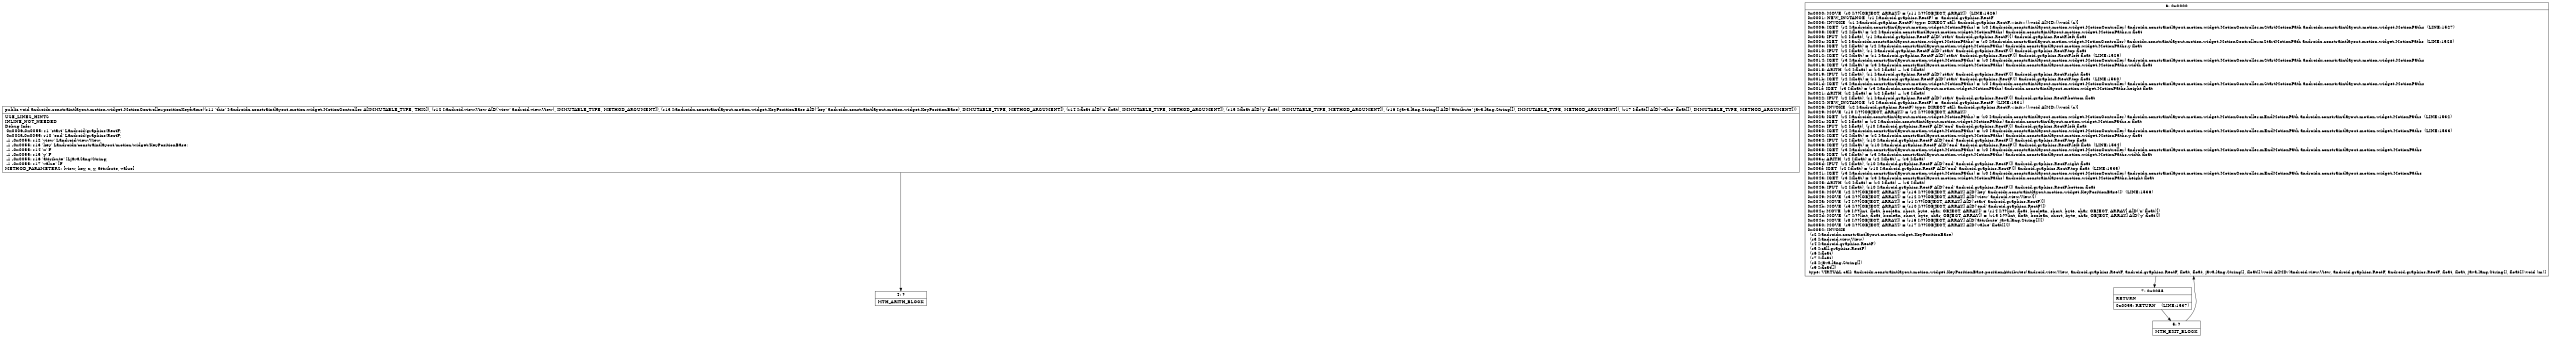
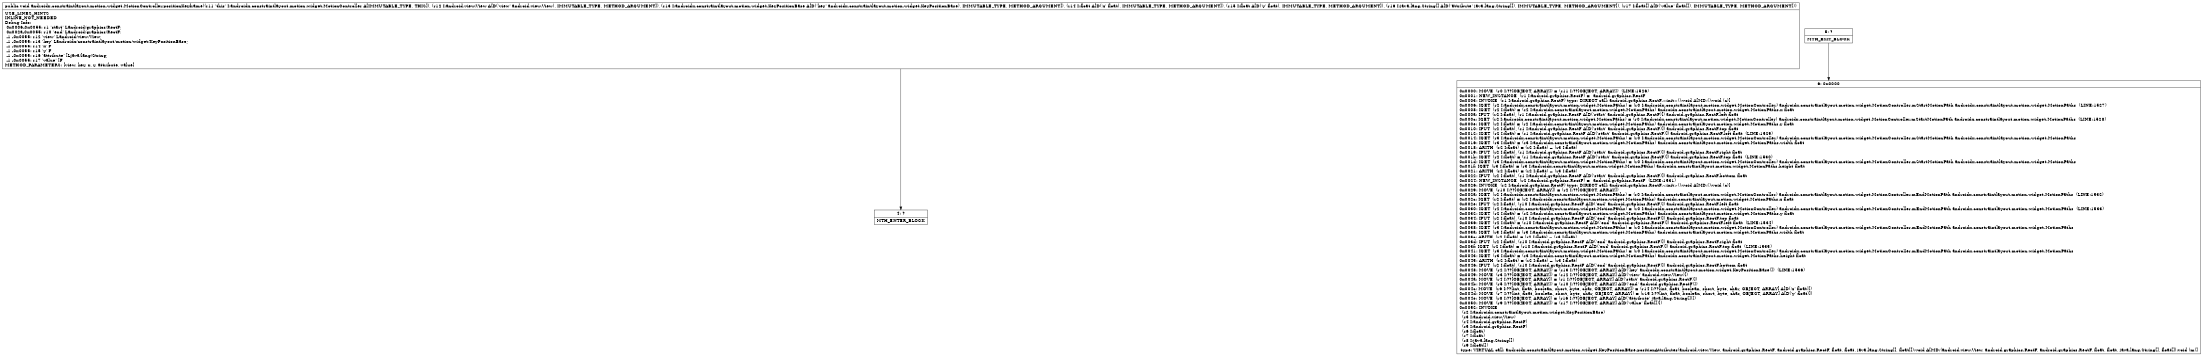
  digraph {
    node [shape=record]
-   n1 [label="{4\:\ ?|MTH_ARITH_BLOCK\l}"]
-   n2 [label="{6\:\ 0x0000|0x0000: MOVE  (r0 I:??[OBJECT, ARRAY]) = (r11 I:??[OBJECT, ARRAY])  (LINE:1526)\l0x0001: NEW_INSTANCE  (r1 I:android.graphics.RectF) =  android.graphics.RectF \l0x0003: INVOKE  (r1 I:android.graphics.RectF) type: DIRECT call: android.graphics.RectF.\<init\>():void A[MD:():void (c)]\l0x0006: IGET  (r2 I:androidx.constraintlayout.motion.widget.MotionPaths) = (r0 I:androidx.constraintlayout.motion.widget.MotionController) androidx.constraintlayout.motion.widget.MotionController.mStartMotionPath androidx.constraintlayout.motion.widget.MotionPaths  (LINE:1527)\l0x0008: IGET  (r2 I:float) = (r2 I:androidx.constraintlayout.motion.widget.MotionPaths) androidx.constraintlayout.motion.widget.MotionPaths.x float \l0x000a: IPUT  (r2 I:float), (r1 I:android.graphics.RectF A[D('start' android.graphics.RectF)]) android.graphics.RectF.left float \l0x000c: IGET  (r2 I:androidx.constraintlayout.motion.widget.MotionPaths) = (r0 I:androidx.constraintlayout.motion.widget.MotionController) androidx.constraintlayout.motion.widget.MotionController.mStartMotionPath androidx.constraintlayout.motion.widget.MotionPaths  (LINE:1528)\l0x000e: IGET  (r2 I:float) = (r2 I:androidx.constraintlayout.motion.widget.MotionPaths) androidx.constraintlayout.motion.widget.MotionPaths.y float \l0x0010: IPUT  (r2 I:float), (r1 I:android.graphics.RectF A[D('start' android.graphics.RectF)]) android.graphics.RectF.top float \l0x0012: IGET  (r2 I:float) = (r1 I:android.graphics.RectF A[D('start' android.graphics.RectF)]) android.graphics.RectF.left float  (LINE:1529)\l0x0014: IGET  (r3 I:androidx.constraintlayout.motion.widget.MotionPaths) = (r0 I:androidx.constraintlayout.motion.widget.MotionController) androidx.constraintlayout.motion.widget.MotionController.mStartMotionPath androidx.constraintlayout.motion.widget.MotionPaths \l0x0016: IGET  (r3 I:float) = (r3 I:androidx.constraintlayout.motion.widget.MotionPaths) androidx.constraintlayout.motion.widget.MotionPaths.width float \l0x0018: ARITH  (r2 I:float) = (r2 I:float) + (r3 I:float) \l0x0019: IPUT  (r2 I:float), (r1 I:android.graphics.RectF A[D('start' android.graphics.RectF)]) android.graphics.RectF.right float \l0x001b: IGET  (r2 I:float) = (r1 I:android.graphics.RectF A[D('start' android.graphics.RectF)]) android.graphics.RectF.top float  (LINE:1530)\l0x001d: IGET  (r3 I:androidx.constraintlayout.motion.widget.MotionPaths) = (r0 I:androidx.constraintlayout.motion.widget.MotionController) androidx.constraintlayout.motion.widget.MotionController.mStartMotionPath androidx.constraintlayout.motion.widget.MotionPaths \l0x001f: IGET  (r3 I:float) = (r3 I:androidx.constraintlayout.motion.widget.MotionPaths) androidx.constraintlayout.motion.widget.MotionPaths.height float \l0x0021: ARITH  (r2 I:float) = (r2 I:float) + (r3 I:float) \l0x0022: IPUT  (r2 I:float), (r1 I:android.graphics.RectF A[D('start' android.graphics.RectF)]) android.graphics.RectF.bottom float \l0x0024: NEW_INSTANCE  (r2 I:android.graphics.RectF) =  android.graphics.RectF  (LINE:1531)\l0x0026: INVOKE  (r2 I:android.graphics.RectF) type: DIRECT call: android.graphics.RectF.\<init\>():void A[MD:():void (c)]\l0x0029: MOVE  (r10 I:??[OBJECT, ARRAY]) = (r2 I:??[OBJECT, ARRAY]) \l0x002a: IGET  (r2 I:androidx.constraintlayout.motion.widget.MotionPaths) = (r0 I:androidx.constraintlayout.motion.widget.MotionController) androidx.constraintlayout.motion.widget.MotionController.mEndMotionPath androidx.constraintlayout.motion.widget.MotionPaths  (LINE:1532)\l0x002c: IGET  (r2 I:float) = (r2 I:androidx.constraintlayout.motion.widget.MotionPaths) androidx.constraintlayout.motion.widget.MotionPaths.x float \l0x002e: IPUT  (r2 I:float), (r10 I:android.graphics.RectF A[D('end' android.graphics.RectF)]) android.graphics.RectF.left float \l0x0030: IGET  (r2 I:androidx.constraintlayout.motion.widget.MotionPaths) = (r0 I:androidx.constraintlayout.motion.widget.MotionController) androidx.constraintlayout.motion.widget.MotionController.mEndMotionPath androidx.constraintlayout.motion.widget.MotionPaths  (LINE:1533)\l0x0032: IGET  (r2 I:float) = (r2 I:androidx.constraintlayout.motion.widget.MotionPaths) androidx.constraintlayout.motion.widget.MotionPaths.y float \l0x0034: IPUT  (r2 I:float), (r10 I:android.graphics.RectF A[D('end' android.graphics.RectF)]) android.graphics.RectF.top float \l0x0036: IGET  (r2 I:float) = (r10 I:android.graphics.RectF A[D('end' android.graphics.RectF)]) android.graphics.RectF.left float  (LINE:1534)\l0x0038: IGET  (r3 I:androidx.constraintlayout.motion.widget.MotionPaths) = (r0 I:androidx.constraintlayout.motion.widget.MotionController) androidx.constraintlayout.motion.widget.MotionController.mEndMotionPath androidx.constraintlayout.motion.widget.MotionPaths \l0x003a: IGET  (r3 I:float) = (r3 I:androidx.constraintlayout.motion.widget.MotionPaths) androidx.constraintlayout.motion.widget.MotionPaths.width float \l0x003c: ARITH  (r2 I:float) = (r2 I:float) + (r3 I:float) \l0x003d: IPUT  (r2 I:float), (r10 I:android.graphics.RectF A[D('end' android.graphics.RectF)]) android.graphics.RectF.right float \l0x003f: IGET  (r2 I:float) = (r10 I:android.graphics.RectF A[D('end' android.graphics.RectF)]) android.graphics.RectF.top float  (LINE:1535)\l0x0041: IGET  (r3 I:androidx.constraintlayout.motion.widget.MotionPaths) = (r0 I:androidx.constraintlayout.motion.widget.MotionController) androidx.constraintlayout.motion.widget.MotionController.mEndMotionPath androidx.constraintlayout.motion.widget.MotionPaths \l0x0043: IGET  (r3 I:float) = (r3 I:androidx.constraintlayout.motion.widget.MotionPaths) androidx.constraintlayout.motion.widget.MotionPaths.height float \l0x0045: ARITH  (r2 I:float) = (r2 I:float) + (r3 I:float) \l0x0046: IPUT  (r2 I:float), (r10 I:android.graphics.RectF A[D('end' android.graphics.RectF)]) android.graphics.RectF.bottom float \l0x0048: MOVE  (r2 I:??[OBJECT, ARRAY]) = (r13 I:??[OBJECT, ARRAY] A[D('key' androidx.constraintlayout.motion.widget.KeyPositionBase)])  (LINE:1536)\l0x0049: MOVE  (r3 I:??[OBJECT, ARRAY]) = (r12 I:??[OBJECT, ARRAY] A[D('view' android.view.View)]) \l0x004a: MOVE  (r4 I:??[OBJECT, ARRAY]) = (r1 I:??[OBJECT, ARRAY] A[D('start' android.graphics.RectF)]) \l0x004b: MOVE  (r5 I:??[OBJECT, ARRAY]) = (r10 I:??[OBJECT, ARRAY] A[D('end' android.graphics.RectF)]) \l0x004c: MOVE  (r6 I:??[int, float, boolean, short, byte, char, OBJECT, ARRAY]) = (r14 I:??[int, float, boolean, short, byte, char, OBJECT, ARRAY] A[D('x' float)]) \l0x004d: MOVE  (r7 I:??[int, float, boolean, short, byte, char, OBJECT, ARRAY]) = (r15 I:??[int, float, boolean, short, byte, char, OBJECT, ARRAY] A[D('y' float)]) \l0x004e: MOVE  (r8 I:??[OBJECT, ARRAY]) = (r16 I:??[OBJECT, ARRAY] A[D('attribute' java.lang.String[])]) \l0x0050: MOVE  (r9 I:??[OBJECT, ARRAY]) = (r17 I:??[OBJECT, ARRAY] A[D('value' float[])]) \l0x0052: INVOKE  \l  (r2 I:androidx.constraintlayout.motion.widget.KeyPositionBase)\l  (r3 I:android.view.View)\l  (r4 I:android.graphics.RectF)\l  (r5 I:call.graphics.RectF)\l  (r6 I:float)\l  (r7 I:float)\l  (r8 I:java.lang.String[])\l  (r9 I:float[])\l type: VIRTUAL call: androidx.constraintlayout.motion.widget.KeyPositionBase.positionAttributes(android.view.View, android.graphics.RectF, android.graphics.RectF, float, float, java.lang.String[], float[]):void A[MD:(android.view.View, android.graphics.RectF, android.graphics.RectF, float, float, java.lang.String[], float[]):void (m)]\l}"]
-   n3 [label="{7\:\ 0x0055|RETURN\l|0x0055: RETURN    (LINE:1537)\l}"]
+   n1 [label="{4\:\ ?|MTH_ENTER_BLOCK\l}"]
+   n2 [label="{6\:\ 0x0000|0x0000: MOVE  (r0 I:??[OBJECT, ARRAY]) = (r11 I:??[OBJECT, ARRAY])  (LINE:1526)\l0x0001: NEW_INSTANCE  (r1 I:android.graphics.RectF) =  android.graphics.RectF \l0x0003: INVOKE  (r1 I:android.graphics.RectF) type: DIRECT call: android.graphics.RectF.\<init\>():void A[MD:():void (c)]\l0x0006: IGET  (r2 I:androidx.constraintlayout.motion.widget.MotionPaths) = (r0 I:androidx.constraintlayout.motion.widget.MotionController) androidx.constraintlayout.motion.widget.MotionController.mStartMotionPath androidx.constraintlayout.motion.widget.MotionPaths  (LINE:1527)\l0x0008: IGET  (r2 I:float) = (r2 I:androidx.constraintlayout.motion.widget.MotionPaths) androidx.constraintlayout.motion.widget.MotionPaths.x float \l0x000a: IPUT  (r2 I:float), (r1 I:android.graphics.RectF A[D('start' android.graphics.RectF)]) android.graphics.RectF.left float \l0x000c: IGET  (r2 I:androidx.constraintlayout.motion.widget.MotionPaths) = (r0 I:androidx.constraintlayout.motion.widget.MotionController) androidx.constraintlayout.motion.widget.MotionController.mStartMotionPath androidx.constraintlayout.motion.widget.MotionPaths  (LINE:1528)\l0x000e: IGET  (r2 I:float) = (r2 I:androidx.constraintlayout.motion.widget.MotionPaths) androidx.constraintlayout.motion.widget.MotionPaths.y float \l0x0010: IPUT  (r2 I:float), (r1 I:android.graphics.RectF A[D('start' android.graphics.RectF)]) android.graphics.RectF.top float \l0x0012: IGET  (r2 I:float) = (r1 I:android.graphics.RectF A[D('start' android.graphics.RectF)]) android.graphics.RectF.left float  (LINE:1529)\l0x0014: IGET  (r3 I:androidx.constraintlayout.motion.widget.MotionPaths) = (r0 I:androidx.constraintlayout.motion.widget.MotionController) androidx.constraintlayout.motion.widget.MotionController.mStartMotionPath androidx.constraintlayout.motion.widget.MotionPaths \l0x0016: IGET  (r3 I:float) = (r3 I:androidx.constraintlayout.motion.widget.MotionPaths) androidx.constraintlayout.motion.widget.MotionPaths.width float \l0x0018: ARITH  (r2 I:float) = (r2 I:float) + (r3 I:float) \l0x0019: IPUT  (r2 I:float), (r1 I:android.graphics.RectF A[D('start' android.graphics.RectF)]) android.graphics.RectF.right float \l0x001b: IGET  (r2 I:float) = (r1 I:android.graphics.RectF A[D('start' android.graphics.RectF)]) android.graphics.RectF.top float  (LINE:1530)\l0x001d: IGET  (r3 I:androidx.constraintlayout.motion.widget.MotionPaths) = (r0 I:androidx.constraintlayout.motion.widget.MotionController) androidx.constraintlayout.motion.widget.MotionController.mStartMotionPath androidx.constraintlayout.motion.widget.MotionPaths \l0x001f: IGET  (r3 I:float) = (r3 I:androidx.constraintlayout.motion.widget.MotionPaths) androidx.constraintlayout.motion.widget.MotionPaths.height float \l0x0021: ARITH  (r2 I:float) = (r2 I:float) + (r3 I:float) \l0x0022: IPUT  (r2 I:float), (r1 I:android.graphics.RectF A[D('start' android.graphics.RectF)]) android.graphics.RectF.bottom float \l0x0024: NEW_INSTANCE  (r2 I:android.graphics.RectF) =  android.graphics.RectF  (LINE:1531)\l0x0026: INVOKE  (r2 I:android.graphics.RectF) type: DIRECT call: android.graphics.RectF.\<init\>():void A[MD:():void (c)]\l0x0029: MOVE  (r10 I:??[OBJECT, ARRAY]) = (r2 I:??[OBJECT, ARRAY]) \l0x002a: IGET  (r2 I:androidx.constraintlayout.motion.widget.MotionPaths) = (r0 I:androidx.constraintlayout.motion.widget.MotionController) androidx.constraintlayout.motion.widget.MotionController.mEndMotionPath androidx.constraintlayout.motion.widget.MotionPaths  (LINE:1532)\l0x002c: IGET  (r2 I:float) = (r2 I:androidx.constraintlayout.motion.widget.MotionPaths) androidx.constraintlayout.motion.widget.MotionPaths.x float \l0x002e: IPUT  (r2 I:float), (r10 I:android.graphics.RectF A[D('end' android.graphics.RectF)]) android.graphics.RectF.left float \l0x0030: IGET  (r2 I:androidx.constraintlayout.motion.widget.MotionPaths) = (r0 I:androidx.constraintlayout.motion.widget.MotionController) androidx.constraintlayout.motion.widget.MotionController.mEndMotionPath androidx.constraintlayout.motion.widget.MotionPaths  (LINE:1533)\l0x0032: IGET  (r2 I:float) = (r2 I:androidx.constraintlayout.motion.widget.MotionPaths) androidx.constraintlayout.motion.widget.MotionPaths.y float \l0x0034: IPUT  (r2 I:float), (r10 I:android.graphics.RectF A[D('end' android.graphics.RectF)]) android.graphics.RectF.top float \l0x0036: IGET  (r2 I:float) = (r10 I:android.graphics.RectF A[D('end' android.graphics.RectF)]) android.graphics.RectF.left float  (LINE:1534)\l0x0038: IGET  (r3 I:androidx.constraintlayout.motion.widget.MotionPaths) = (r0 I:androidx.constraintlayout.motion.widget.MotionController) androidx.constraintlayout.motion.widget.MotionController.mEndMotionPath androidx.constraintlayout.motion.widget.MotionPaths \l0x003a: IGET  (r3 I:float) = (r3 I:androidx.constraintlayout.motion.widget.MotionPaths) androidx.constraintlayout.motion.widget.MotionPaths.width float \l0x003c: ARITH  (r2 I:float) = (r2 I:float) + (r3 I:float) \l0x003d: IPUT  (r2 I:float), (r10 I:android.graphics.RectF A[D('end' android.graphics.RectF)]) android.graphics.RectF.right float \l0x003f: IGET  (r2 I:float) = (r10 I:android.graphics.RectF A[D('end' android.graphics.RectF)]) android.graphics.RectF.top float  (LINE:1535)\l0x0041: IGET  (r3 I:androidx.constraintlayout.motion.widget.MotionPaths) = (r0 I:androidx.constraintlayout.motion.widget.MotionController) androidx.constraintlayout.motion.widget.MotionController.mEndMotionPath androidx.constraintlayout.motion.widget.MotionPaths \l0x0043: IGET  (r3 I:float) = (r3 I:androidx.constraintlayout.motion.widget.MotionPaths) androidx.constraintlayout.motion.widget.MotionPaths.height float \l0x0045: ARITH  (r2 I:float) = (r2 I:float) + (r3 I:float) \l0x0046: IPUT  (r2 I:float), (r10 I:android.graphics.RectF A[D('end' android.graphics.RectF)]) android.graphics.RectF.bottom float \l0x0048: MOVE  (r2 I:??[OBJECT, ARRAY]) = (r13 I:??[OBJECT, ARRAY] A[D('key' androidx.constraintlayout.motion.widget.KeyPositionBase)])  (LINE:1536)\l0x0049: MOVE  (r3 I:??[OBJECT, ARRAY]) = (r12 I:??[OBJECT, ARRAY] A[D('view' android.view.View)]) \l0x004a: MOVE  (r4 I:??[OBJECT, ARRAY]) = (r1 I:??[OBJECT, ARRAY] A[D('start' android.graphics.RectF)]) \l0x004b: MOVE  (r5 I:??[OBJECT, ARRAY]) = (r10 I:??[OBJECT, ARRAY] A[D('end' android.graphics.RectF)]) \l0x004c: MOVE  (r6 I:??[int, float, boolean, short, byte, char, OBJECT, ARRAY]) = (r14 I:??[int, float, boolean, short, byte, char, OBJECT, ARRAY] A[D('x' float)]) \l0x004d: MOVE  (r7 I:??[int, float, boolean, short, byte, char, OBJECT, ARRAY]) = (r15 I:??[int, float, boolean, short, byte, char, OBJECT, ARRAY] A[D('y' float)]) \l0x004e: MOVE  (r8 I:??[OBJECT, ARRAY]) = (r16 I:??[OBJECT, ARRAY] A[D('attribute' java.lang.String[])]) \l0x0050: MOVE  (r9 I:??[OBJECT, ARRAY]) = (r17 I:??[OBJECT, ARRAY] A[D('value' float[])]) \l0x0052: INVOKE  \l  (r2 I:androidx.constraintlayout.motion.widget.KeyPositionBase)\l  (r3 I:android.view.View)\l  (r4 I:android.graphics.RectF)\l  (r5 I:android.graphics.RectF)\l  (r6 I:float)\l  (r7 I:float)\l  (r8 I:java.lang.String[])\l  (r9 I:float[])\l type: VIRTUAL call: androidx.constraintlayout.motion.widget.KeyPositionBase.positionAttributes(android.view.View, android.graphics.RectF, android.graphics.RectF, float, float, java.lang.String[], float[]):void A[MD:(android.view.View, android.graphics.RectF, android.graphics.RectF, float, float, java.lang.String[], float[]):void (m)]\l}"]
    n4 [label="{5\:\ ?|MTH_EXIT_BLOCK\l}"]
    n5 [label="{public void androidx.constraintlayout.motion.widget.MotionController.positionKeyframe((r11 'this' I:androidx.constraintlayout.motion.widget.MotionController A[IMMUTABLE_TYPE, THIS]), (r12 I:android.view.View A[D('view' android.view.View), IMMUTABLE_TYPE, METHOD_ARGUMENT]), (r13 I:androidx.constraintlayout.motion.widget.KeyPositionBase A[D('key' androidx.constraintlayout.motion.widget.KeyPositionBase), IMMUTABLE_TYPE, METHOD_ARGUMENT]), (r14 I:float A[D('x' float), IMMUTABLE_TYPE, METHOD_ARGUMENT]), (r15 I:float A[D('y' float), IMMUTABLE_TYPE, METHOD_ARGUMENT]), (r16 I:java.lang.String[] A[D('attribute' java.lang.String[]), IMMUTABLE_TYPE, METHOD_ARGUMENT]), (r17 I:float[] A[D('value' float[]), IMMUTABLE_TYPE, METHOD_ARGUMENT]))  | USE_LINES_HINTS\lINLINE_NOT_NEEDED\lDebug Info:\l  0x0006\-0x0055: r1 'start' Landroid\/graphics\/RectF;\l  0x002a\-0x0055: r10 'end' Landroid\/graphics\/RectF;\l  \-1 \-0x0055: r12 'view' Landroid\/view\/View;\l  \-1 \-0x0055: r13 'key' Landroidx\/constraintlayout\/motion\/widget\/KeyPositionBase;\l  \-1 \-0x0055: r14 'x' F\l  \-1 \-0x0055: r15 'y' F\l  \-1 \-0x0055: r16 'attribute' [Ljava\/lang\/String;\l  \-1 \-0x0055: r17 'value' [F\lMETHOD_PARAMETERS: [view, key, x, y, attribute, value]\l}"]
-   n2 -> n3
-   n3 -> n4
    n4 -> n2
    n5 -> n1
  }
